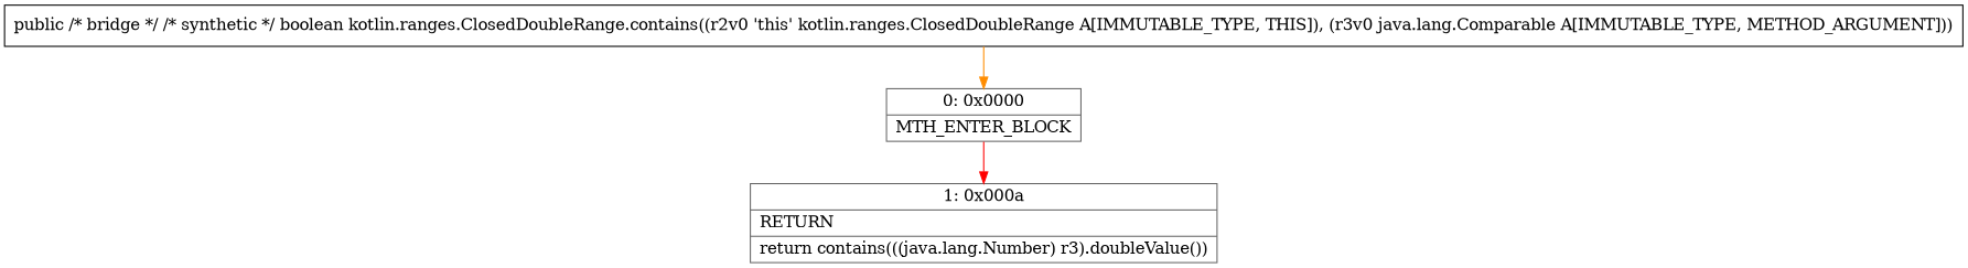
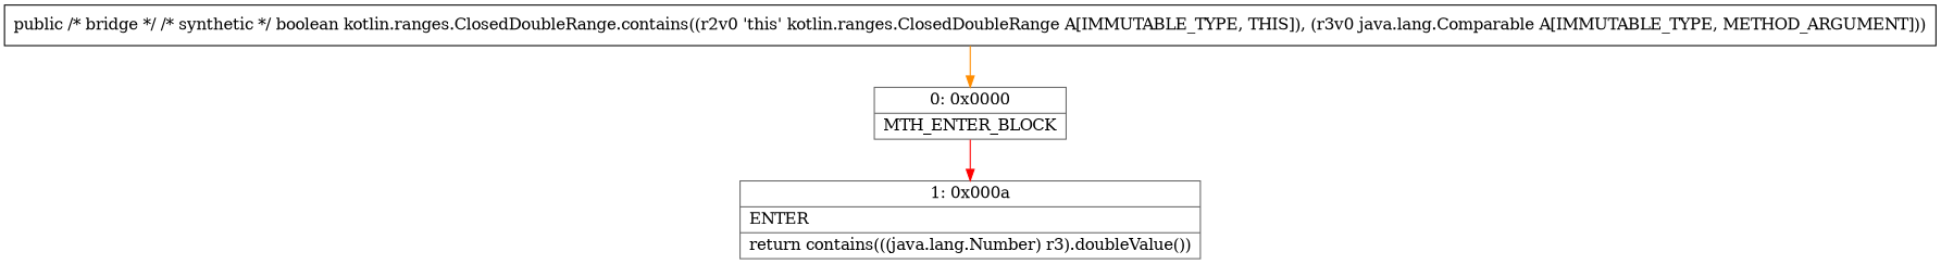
  digraph {
    node [shape=record color=gray40]
    n1 [label="{0\:\ 0x0000|MTH_ENTER_BLOCK\l}"]
-   n2 [label="{1\:\ 0x000a|RETURN\l|return contains(((java.lang.Number) r3).doubleValue())\l}"]
+   n2 [label="{1\:\ 0x000a|ENTER\l|return contains(((java.lang.Number) r3).doubleValue())\l}"]
    n3 [label="{public \/* bridge *\/ \/* synthetic *\/ boolean kotlin.ranges.ClosedDoubleRange.contains((r2v0 'this' kotlin.ranges.ClosedDoubleRange A[IMMUTABLE_TYPE, THIS]), (r3v0 java.lang.Comparable A[IMMUTABLE_TYPE, METHOD_ARGUMENT])) }" color=black]
    n1 -> n2 [color=red]
    n3 -> n1 [color=darkorange]
  }
